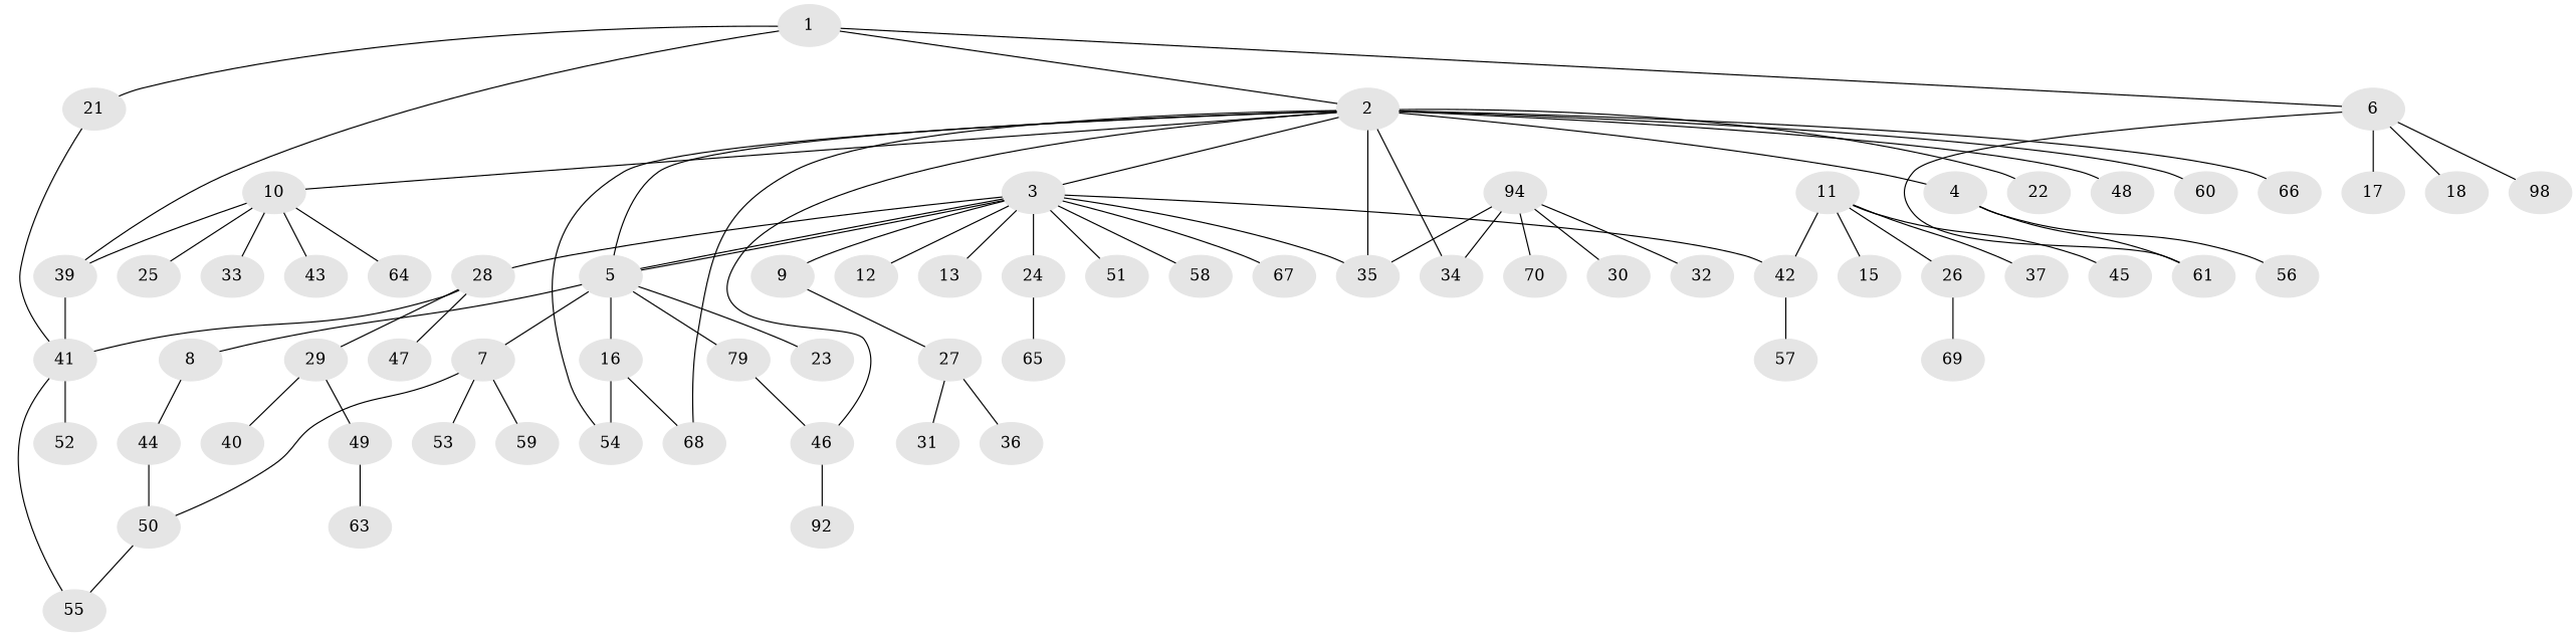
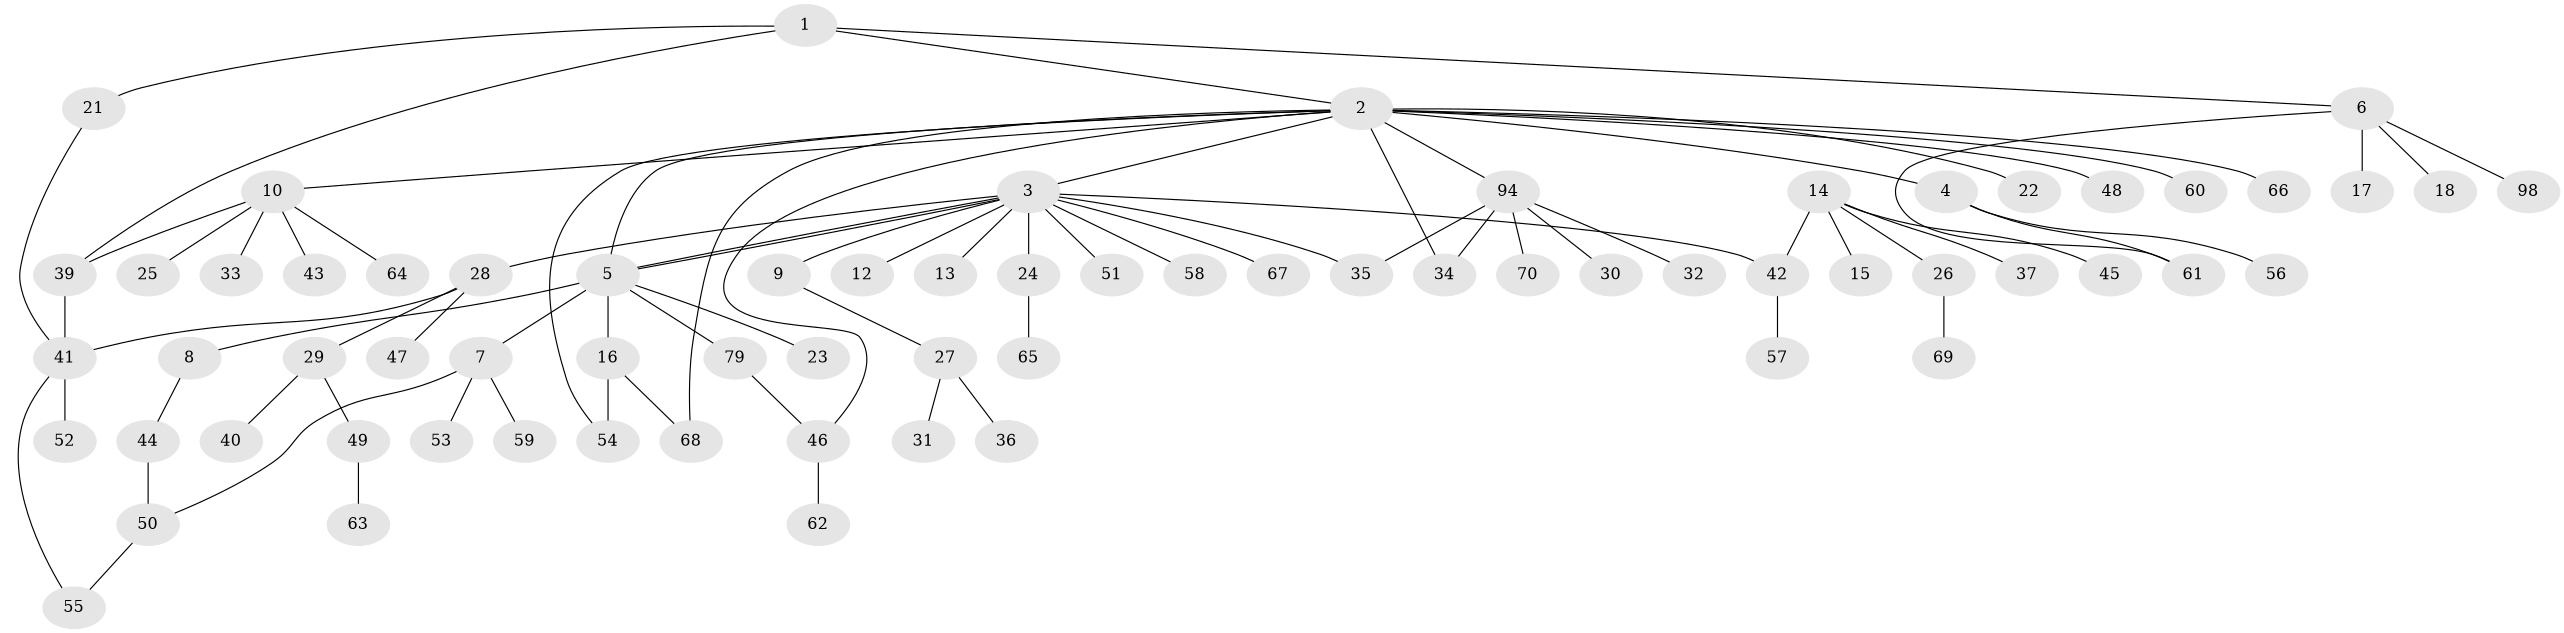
  graph {
    node [color=gray90 style=filled]
    1
    2
    6
    21
    39
    3
    4
    5
    10
    n10 [label=94]
    22
    34
    46
    48
    54
    60
    66
    68
    61
    17
    18
    n22 [label=98]
    41
    9
    12
    13
    24
    28
    35
    51
    58
    67
    42
    56
    7
    8
    16
    n38 [label=79]
    23
    25
    33
    43
    64
    n44 [label=70]
    30
    32
-   62 [label=92]
+   62
    27
-   11
+   11 [label=14]
    15
    26
    37
    45
    65
    29
    47
    50
    53
    59
    44
    55
    31
    36
    69
    57
    52
    40
    49
    63
    1 -- 2
    1 -- 6
    1 -- 21
    1 -- 39
    2 -- 3
    2 -- 4
    2 -- 5
    2 -- 10
-   2 -- 35
+   2 -- n10
    2 -- 22
    2 -- 34
    2 -- 46
    2 -- 48
    2 -- 54
    2 -- 60
    2 -- 66
    2 -- 68
    6 -- 61
    6 -- 17
    6 -- 18
    6 -- n22
    21 -- 41
    39 -- 41
    3 -- 5
    3 -- 5
    3 -- 9
    3 -- 12
    3 -- 13
    3 -- 24
    3 -- 28
    3 -- 35
    3 -- 51
    3 -- 58
    3 -- 67
    3 -- 42
    4 -- 61
    4 -- 56
    5 -- 7
    5 -- 8
    5 -- 16
    5 -- n38
    5 -- 23
    10 -- 39
    10 -- 25
    10 -- 33
    10 -- 43
    10 -- 64
    n10 -- 34
    n10 -- 35
    n10 -- n44
    n10 -- 30
    n10 -- 32
    46 -- 62
    41 -- 55
    41 -- 52
    9 -- 27
    24 -- 65
    28 -- 41
    28 -- 29
    28 -- 47
    42 -- 57
    7 -- 50
    7 -- 53
    7 -- 59
    8 -- 44
    16 -- 54
    16 -- 68
    n38 -- 46
    27 -- 31
    27 -- 36
    11 -- 42
    11 -- 15
    11 -- 26
    11 -- 37
    11 -- 45
    26 -- 69
    29 -- 40
    29 -- 49
    50 -- 55
    44 -- 50
    49 -- 63
  }
